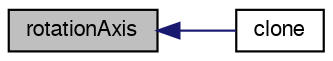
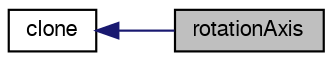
  digraph {
    rankdir=LR
    node [color=black fontname=FreeSans fontsize=10 shape=record]
    n1 [fillcolor=grey75 fontcolor=black height=0.2 label=rotationAxis style=filled width=0.4]
    n2 [height=0.2 label=clone width=0.4]
-   n1 -> n2 [color=midnightblue dir=back fontname=FreeSans fontsize=10 labelfontname=FreeSans labelfontsize=10 style=solid]
+   n2 -> n1 [color=midnightblue dir=back fontname=FreeSans fontsize=10 labelfontname=FreeSans labelfontsize=10 style=solid]
  }
